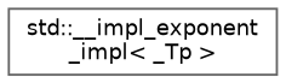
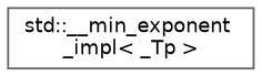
  digraph {
    rankdir=LR
-   n1 [color=grey40 fillcolor=white fontname=Helvetica fontsize=10 height=0.2 label="std::__impl_exponent\l_impl\< _Tp \>" shape=box style=filled width=0.4]
+   n1 [color=grey40 fillcolor=white fontname=Helvetica fontsize=10 height=0.2 label="std::__min_exponent\l_impl\< _Tp \>" shape=box style=filled width=0.4]
  }
